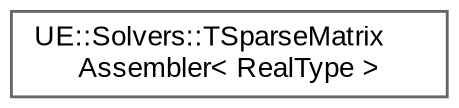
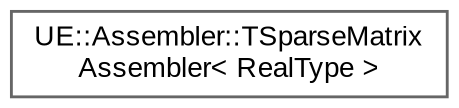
  digraph {
    rankdir=LR
    fontname="Liberation Sans"
-   n1 [color=grey40 fillcolor=white fontname="Liberation Sans" fontsize=10 height=0.2 label="UE::Solvers::TSparseMatrix\lAssembler\< RealType \>" shape=box style=filled width=0.4]
+   n1 [color=grey40 fillcolor=white fontname="Liberation Sans" fontsize=10 height=0.2 label="UE::Assembler::TSparseMatrix\lAssembler\< RealType \>" shape=box style=filled width=0.4]
  }
